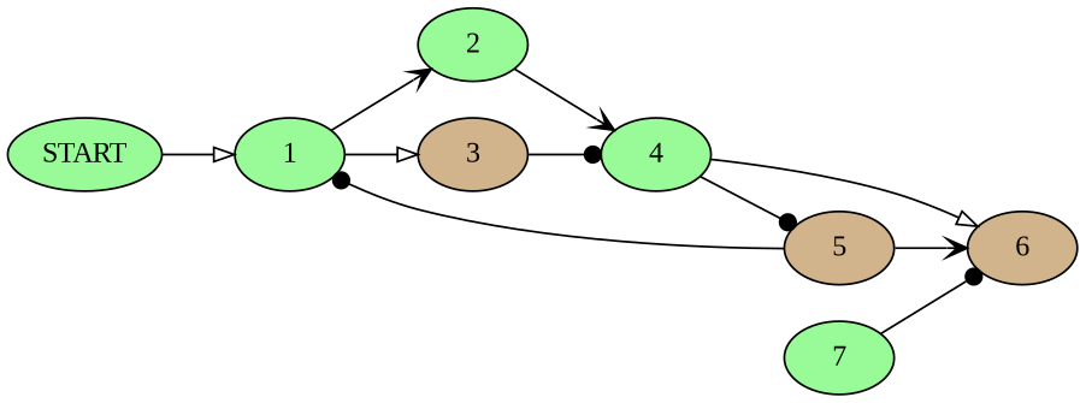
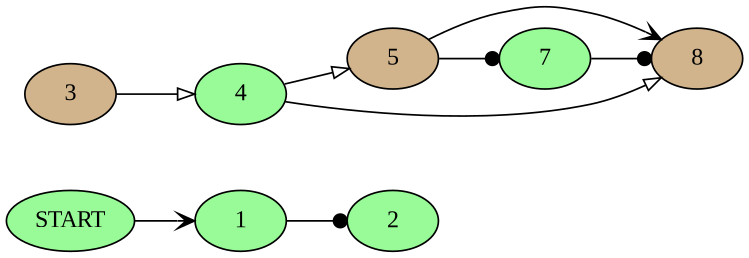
  digraph {
    fontname="Liberation Serif"
    rankdir=LR
    node [fillcolor=palegreen fontname="Liberation Serif" style=filled]
    edge [arrowhead=onormal fontname="Liberation Serif"]
    n1 [label=START]
    1
    2
    3 [fillcolor=tan]
    4
    5 [fillcolor=tan]
-   6 [fillcolor=tan]
+   6 [fillcolor=tan label=8]
    7
-   n1 -> 1
-   1 -> 2 [arrowhead=vee]
-   1 -> 3
-   2 -> 4 [arrowhead=vee]
-   3 -> 4 [arrowhead=dot]
-   4 -> 5 [arrowhead=dot]
+   n1 -> 1 [arrowhead=vee]
+   1 -> 2 [arrowhead=dot]
+   3 -> 4
+   4 -> 5
    4 -> 6
    5 -> 6 [arrowhead=vee]
-   5 -> 1 [arrowhead=dot]
+   5 -> 7 [arrowhead=dot]
    7 -> 6 [arrowhead=dot]
  }
